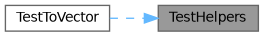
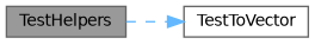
  digraph {
    rankdir=LR
    node [fontname=Helvetica fontsize=10 shape=box style=filled]
    n1 [color=gray40 fillcolor=grey60 fontcolor=black height=0.2 label=TestHelpers width=0.4]
    n2 [color=grey40 fillcolor=white height=0.2 label=TestToVector width=0.4]
-   n2 -> n1 [color=steelblue1 fontname=Helvetica fontsize=10 labelfontname=Helvetica labelfontsize=10 style=dashed]
+   n1 -> n2 [color=steelblue1 fontname=Helvetica fontsize=10 labelfontname=Helvetica labelfontsize=10 style=dashed]
  }
